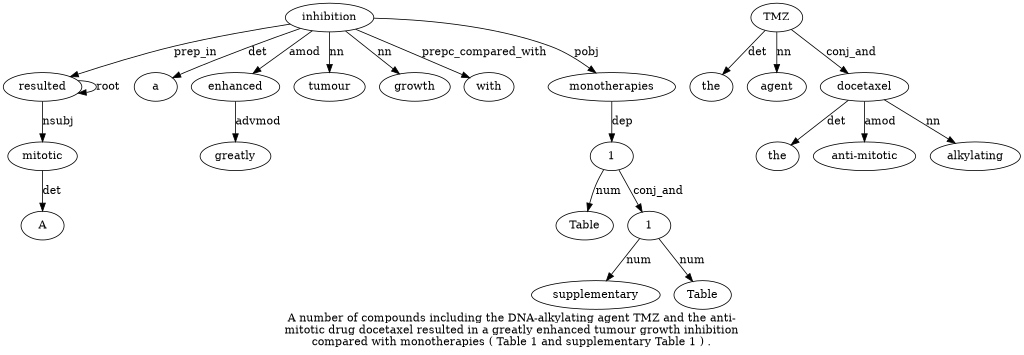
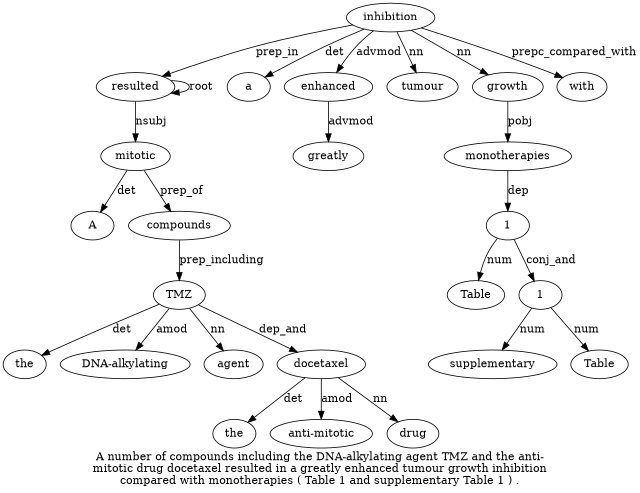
  digraph {
    fontname="DejaVu Serif"
    label="A number of compounds including the DNA-alkylating agent TMZ and the anti-\nmitotic drug docetaxel resulted in a greatly enhanced tumour growth inhibition\ncompared with monotherapies ( Table 1 and supplementary Table 1 ) ."
    node [fillcolor=white fontname="DejaVu Serif" style=filled]
    edge [fontname="DejaVu Serif"]
    n1 [label=mitotic]
    n2 [label=A]
+   n3 [label=compounds]
    n4 [label=TMZ]
    n5 [label=resulted]
    n6 [label=inhibition]
    n7 [label=a]
    n8 [label=enhanced]
    n9 [label=tumour]
    n10 [label=growth]
    n11 [label=with]
    n12 [label=monotherapies]
    n13 [label=the]
+   n14 [label="DNA-alkylating"]
    n15 [label=agent]
    n16 [label=docetaxel]
    n17 [label=the]
    n18 [label="anti-mitotic"]
-   n19 [label=alkylating]
+   n19 [label=drug]
    n20 [label=greatly]
    n21 [label=1]
    n22 [label=Table]
    n23 [label=1]
    n24 [label=supplementary]
    n25 [label=Table]
    n1 -> n2 [label=det]
+   n1 -> n3 [label=prep_of]
+   n3 -> n4 [label=prep_including]
    n4 -> n13 [label=det]
+   n4 -> n14 [label=amod]
    n4 -> n15 [label=nn]
-   n4 -> n16 [label=conj_and]
+   n4 -> n16 [label=dep_and]
    n5 -> n1 [label=nsubj]
    n5 -> n5 [label=root]
    n6 -> n5 [label=prep_in]
    n6 -> n7 [label=det]
-   n6 -> n8 [label=amod]
+   n6 -> n8 [label=advmod]
    n6 -> n9 [label=nn]
    n6 -> n10 [label=nn]
    n6 -> n11 [label=prepc_compared_with]
-   n6 -> n12 [label=pobj]
+   n10 -> n12 [label=pobj]
    n8 -> n20 [label=advmod]
    n12 -> n21 [label=dep]
    n16 -> n17 [label=det]
    n16 -> n18 [label=amod]
    n16 -> n19 [label=nn]
    n21 -> n22 [label=num]
    n21 -> n23 [label=conj_and]
    n23 -> n24 [label=num]
    n23 -> n25 [label=num]
  }
